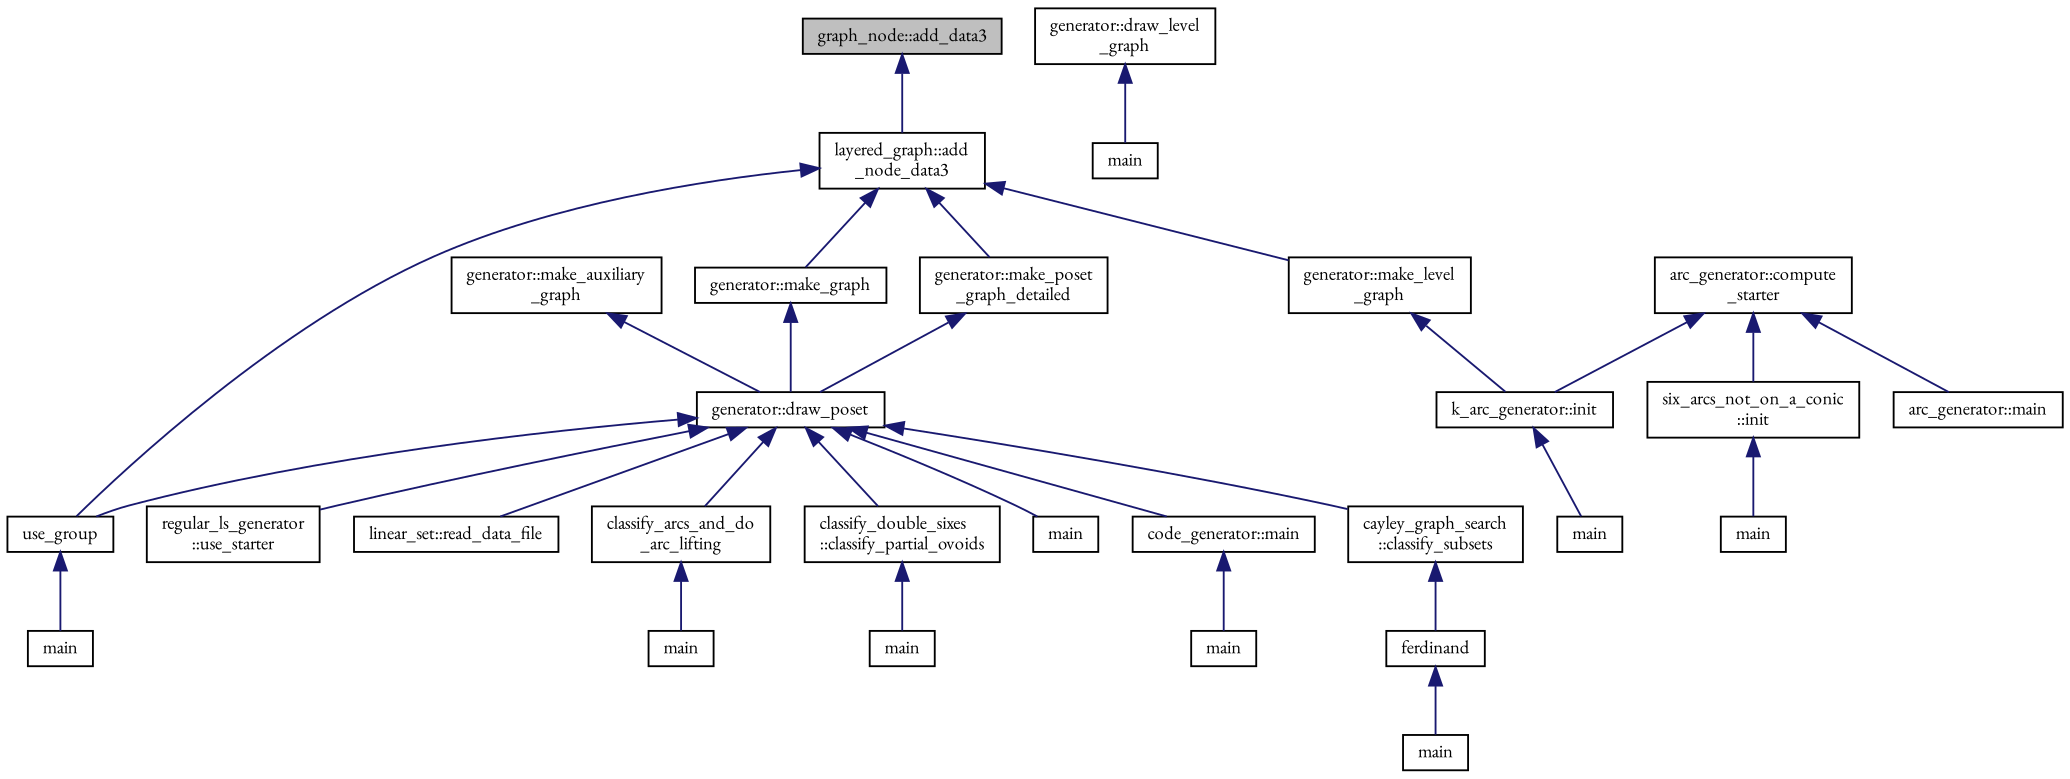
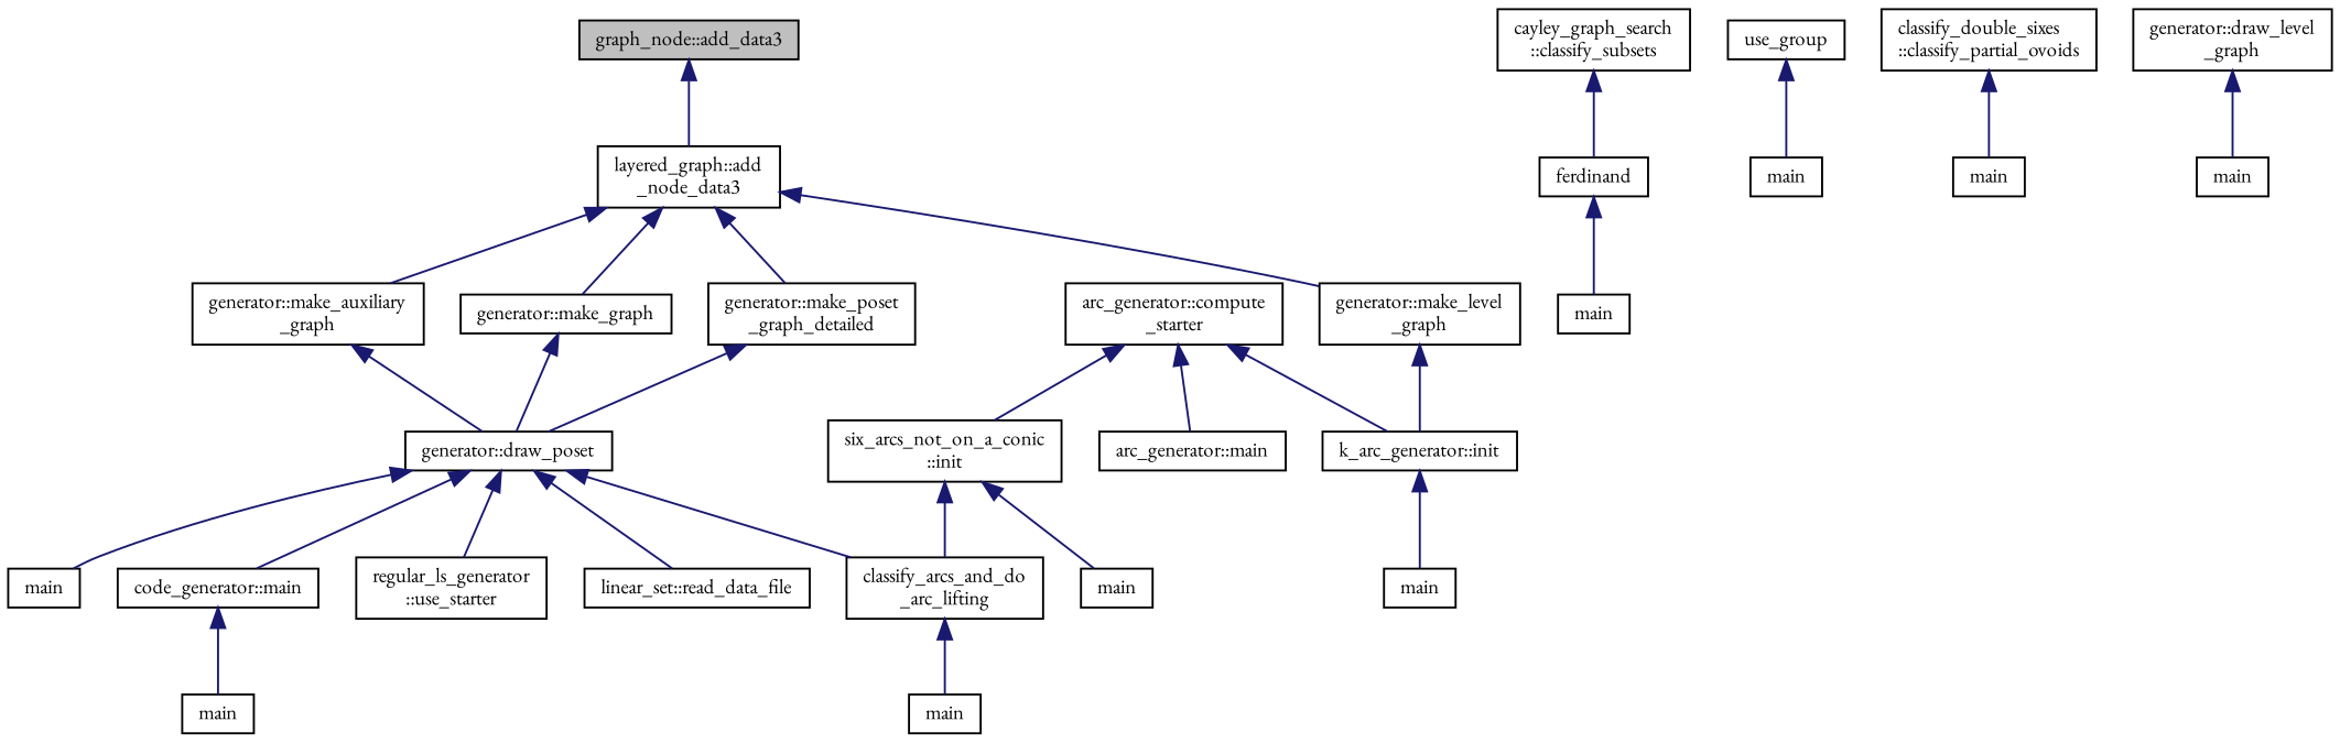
  digraph {
    fontname="EB Garamond"
    rankdir=TB
    node [color=black fillcolor=white fontname="EB Garamond" fontsize=10 shape=record style=filled]
    edge [color=midnightblue dir=back fontname="EB Garamond" fontsize=10 labelfontname=Helvetica labelfontsize=10 style=solid]
    n1 [fillcolor=grey75 fontcolor=black height=0.2 label="graph_node::add_data3" width=0.4]
    n2 [height=0.2 label="layered_graph::add\l_node_data3" width=0.4]
    n3 [height=0.2 label="generator::make_auxiliary\l_graph" width=0.4]
    n4 [height=0.2 label="generator::make_graph" width=0.4]
    n5 [height=0.2 label="generator::make_level\l_graph" width=0.4]
    n6 [height=0.2 label="generator::make_poset\l_graph_detailed" width=0.4]
    n7 [height=0.2 label="generator::draw_poset" width=0.4]
    n8 [height=0.2 label="k_arc_generator::init" width=0.4]
    n9 [height=0.2 label=main width=0.4]
    n10 [height=0.2 label="code_generator::main" width=0.4]
    n11 [height=0.2 label="cayley_graph_search\l::classify_subsets" width=0.4]
    n12 [height=0.2 label="regular_ls_generator\l::use_starter" width=0.4]
    n13 [height=0.2 label="linear_set::read_data_file" width=0.4]
    n14 [height=0.2 label="classify_arcs_and_do\l_arc_lifting" width=0.4]
    n15 [height=0.2 label=use_group width=0.4]
    n16 [height=0.2 label="classify_double_sixes\l::classify_partial_ovoids" width=0.4]
    n17 [height=0.2 label=main width=0.4]
    n18 [height=0.2 label=ferdinand width=0.4]
    n19 [height=0.2 label=main width=0.4]
    n20 [height=0.2 label=main width=0.4]
    n21 [height=0.2 label="arc_generator::compute\l_starter" width=0.4]
    n22 [height=0.2 label="arc_generator::main" width=0.4]
    n23 [height=0.2 label="six_arcs_not_on_a_conic\l::init" width=0.4]
    n24 [height=0.2 label=main width=0.4]
    n25 [height=0.2 label=main width=0.4]
    n26 [height=0.2 label=main width=0.4]
    n27 [height=0.2 label=main width=0.4]
    n28 [height=0.2 label="generator::draw_level\l_graph" width=0.4]
    n29 [height=0.2 label=main width=0.4]
    n1 -> n2
-   n2 -> n15
+   n2 -> n3
    n2 -> n4
    n2 -> n5
    n2 -> n6
    n3 -> n7
    n4 -> n7
    n5 -> n8
    n6 -> n7
    n7 -> n9
    n7 -> n10
-   n7 -> n11
    n7 -> n12
    n7 -> n13
    n7 -> n14
-   n7 -> n15
-   n7 -> n16
    n8 -> n26
    n10 -> n17
    n11 -> n18
    n14 -> n19
    n15 -> n20
    n16 -> n24
    n18 -> n25
    n21 -> n8
    n21 -> n22
    n21 -> n23
+   n23 -> n14
    n23 -> n27
    n28 -> n29
  }
